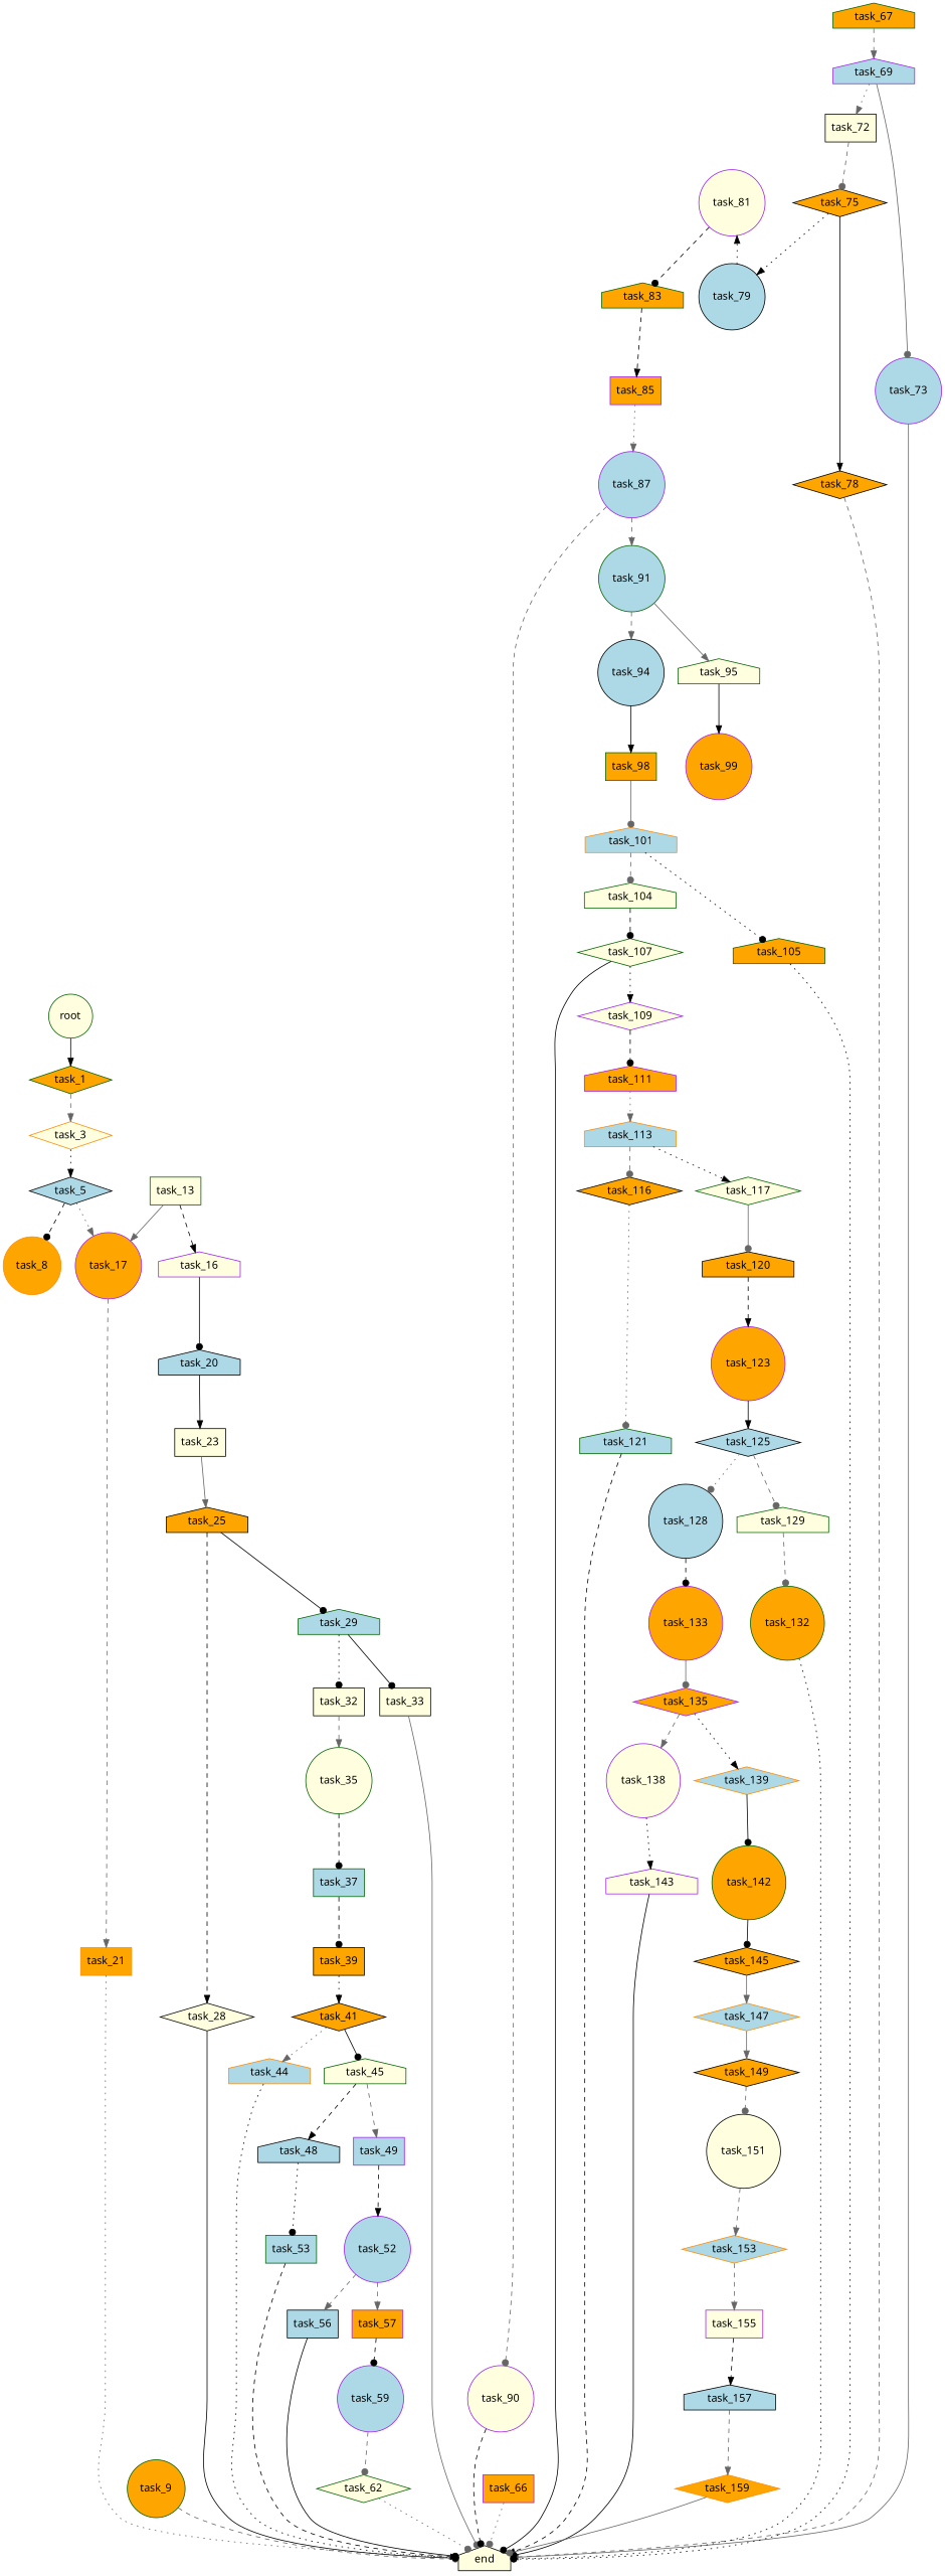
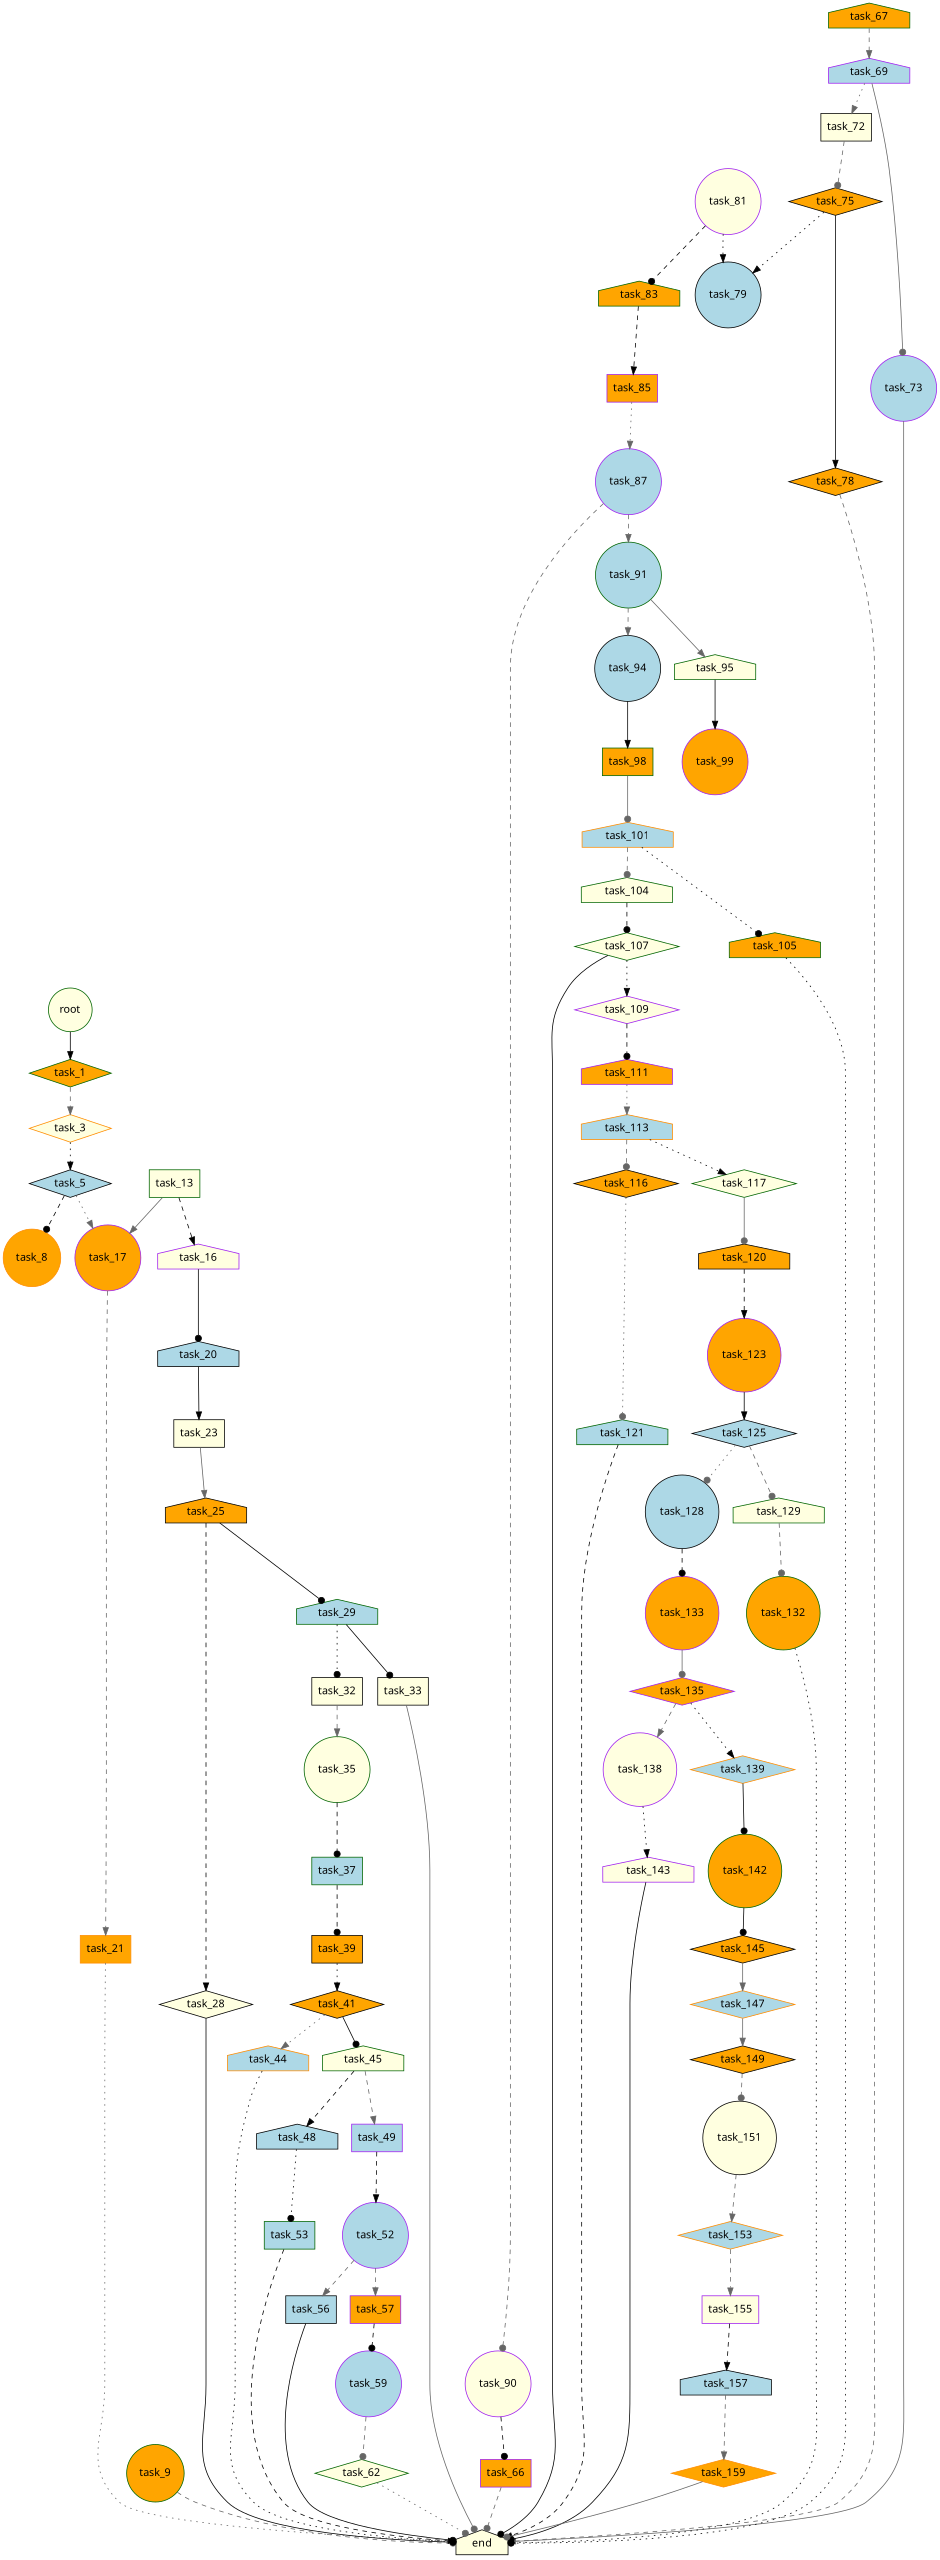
  digraph {
    fontname="Noto Sans"
    node [color=black fillcolor=orange fontname="Noto Sans" shape=circle style=filled]
    edge [arrowhead=normal color=black fontname="Noto Sans" style=dashed]
    root [color=darkgreen fillcolor=lightyellow]
    task_1 [color=darkgreen shape=diamond]
    task_3 [color=darkorange fillcolor=lightyellow shape=diamond]
    task_5 [fillcolor=lightblue shape=diamond]
    task_8 [color=darkorange]
    task_17 [color=purple]
    task_9 [color=darkgreen]
    end [fillcolor=lightyellow shape=house]
    task_13 [color=darkgreen fillcolor=lightyellow shape=box]
    task_16 [color=purple fillcolor=lightyellow shape=house]
    task_20 [fillcolor=lightblue shape=house]
    task_21 [color=darkorange shape=box]
    task_23 [fillcolor=lightyellow shape=box]
    task_25 [shape=house]
    task_28 [fillcolor=lightyellow shape=diamond]
    task_29 [color=darkgreen fillcolor=lightblue shape=house]
    task_32 [fillcolor=lightyellow shape=box]
    task_33 [fillcolor=lightyellow shape=box]
    task_35 [color=darkgreen fillcolor=lightyellow]
    task_37 [color=darkgreen fillcolor=lightblue shape=box]
    task_39 [shape=box]
    task_41 [shape=diamond]
    task_44 [color=darkorange fillcolor=lightblue shape=house]
    task_45 [color=darkgreen fillcolor=lightyellow shape=house]
    task_48 [fillcolor=lightblue shape=house]
    task_49 [color=purple fillcolor=lightblue shape=box]
    task_53 [color=darkgreen fillcolor=lightblue shape=box]
    task_52 [color=purple fillcolor=lightblue]
    task_56 [fillcolor=lightblue shape=box]
    task_57 [color=purple shape=box]
    task_59 [color=purple fillcolor=lightblue]
    task_62 [color=darkgreen fillcolor=lightyellow shape=diamond]
    task_66 [color=purple shape=box]
    task_67 [color=darkgreen shape=house]
    task_69 [color=purple fillcolor=lightblue shape=house]
    task_72 [fillcolor=lightyellow shape=box]
    task_73 [color=purple fillcolor=lightblue]
    task_75 [shape=diamond]
    task_78 [shape=diamond]
    task_79 [fillcolor=lightblue]
    task_81 [color=purple fillcolor=lightyellow]
    task_83 [color=darkgreen shape=house]
    task_85 [color=purple shape=box]
    task_87 [color=purple fillcolor=lightblue]
    task_90 [color=purple fillcolor=lightyellow]
    task_91 [color=darkgreen fillcolor=lightblue]
    task_94 [fillcolor=lightblue]
    task_95 [color=darkgreen fillcolor=lightyellow shape=house]
    task_98 [color=darkgreen shape=box]
    task_99 [color=purple]
    task_101 [color=darkorange fillcolor=lightblue shape=house]
    task_104 [color=darkgreen fillcolor=lightyellow shape=house]
    task_105 [color=darkgreen shape=house]
    task_107 [color=darkgreen fillcolor=lightyellow shape=diamond]
    task_109 [color=purple fillcolor=lightyellow shape=diamond]
    task_111 [color=purple shape=house]
    task_113 [color=darkorange fillcolor=lightblue shape=house]
    task_116 [shape=diamond]
    task_117 [color=darkgreen fillcolor=lightyellow shape=diamond]
    task_121 [color=darkgreen fillcolor=lightblue shape=house]
    task_120 [shape=house]
    task_123 [color=purple]
    task_125 [fillcolor=lightblue shape=diamond]
    task_128 [fillcolor=lightblue]
    task_129 [color=darkgreen fillcolor=lightyellow shape=house]
    task_133 [color=purple]
    task_132 [color=darkgreen]
    task_135 [color=purple shape=diamond]
    task_138 [color=purple fillcolor=lightyellow]
    task_139 [color=darkorange fillcolor=lightblue shape=diamond]
    task_143 [color=purple fillcolor=lightyellow shape=house]
    task_142 [color=darkgreen]
    task_145 [shape=diamond]
    task_147 [color=darkorange fillcolor=lightblue shape=diamond]
    task_149 [shape=diamond]
    task_151 [fillcolor=lightyellow]
    task_153 [color=darkorange fillcolor=lightblue shape=diamond]
    task_155 [color=purple fillcolor=lightyellow shape=box]
    task_157 [fillcolor=lightblue shape=house]
    task_159 [color=darkorange shape=diamond]
    root -> task_1 [style=solid]
    task_1 -> task_3 [color=gray40]
    task_3 -> task_5 [style=dotted]
    task_5 -> task_8 [arrowhead=dot]
    task_5 -> task_17 [color=gray40 style=dotted]
    task_17 -> task_21 [color=gray40]
    task_9 -> end [arrowhead=dot color=gray40]
    task_13 -> task_17 [color=gray40 style=solid]
    task_13 -> task_16
    task_16 -> task_20 [arrowhead=dot style=solid]
    task_20 -> task_23 [style=solid]
    task_21 -> end [arrowhead=dot color=gray40 style=dotted]
    task_23 -> task_25 [color=gray40 style=solid]
    task_25 -> task_28
    task_25 -> task_29 [arrowhead=dot style=solid]
    task_28 -> end [arrowhead=dot style=solid]
    task_29 -> task_32 [arrowhead=dot style=dotted]
    task_29 -> task_33 [arrowhead=dot style=solid]
    task_32 -> task_35 [color=gray40]
    task_33 -> end [arrowhead=dot color=gray40 style=solid]
    task_35 -> task_37 [arrowhead=dot]
    task_37 -> task_39 [arrowhead=dot]
    task_39 -> task_41 [style=dotted]
    task_41 -> task_44 [color=gray40 style=dotted]
    task_41 -> task_45 [arrowhead=dot style=solid]
    task_44 -> end [arrowhead=dot style=dotted]
    task_45 -> task_48
    task_45 -> task_49 [color=gray40]
    task_48 -> task_53 [arrowhead=dot style=dotted]
    task_49 -> task_52
    task_53 -> end
    task_52 -> task_56 [color=gray40]
    task_52 -> task_57 [color=gray40]
    task_56 -> end [arrowhead=dot style=solid]
    task_57 -> task_59 [arrowhead=dot]
    task_59 -> task_62 [arrowhead=dot color=gray40]
    task_62 -> end [arrowhead=dot color=gray40 style=dotted]
-   task_66 -> end [arrowhead=dot color=gray40 style=dotted]
+   task_66 -> end [arrowhead=dot color=gray40]
    task_67 -> task_69 [color=gray40]
    task_69 -> task_72 [color=gray40 style=dotted]
    task_69 -> task_73 [arrowhead=dot color=gray40 style=solid]
    task_72 -> task_75 [arrowhead=dot color=gray40]
    task_73 -> end [color=gray40 style=solid]
    task_75 -> task_78 [style=solid]
    task_75 -> task_79 [style=dotted]
    task_78 -> end [arrowhead=dot color=gray40]
-   task_79 -> task_81 [style=dotted]
+   task_81 -> task_79 [style=dotted]
    task_81 -> task_83 [arrowhead=dot]
    task_83 -> task_85
    task_85 -> task_87 [color=gray40 style=dotted]
    task_87 -> task_90 [arrowhead=dot color=gray40]
    task_87 -> task_91 [color=gray40]
-   task_90 -> end [arrowhead=dot]
+   task_90 -> task_66 [arrowhead=dot]
    task_91 -> task_94 [color=gray40]
    task_91 -> task_95 [color=gray40 style=solid]
    task_94 -> task_98 [style=solid]
    task_95 -> task_99 [style=solid]
    task_98 -> task_101 [arrowhead=dot color=gray40 style=solid]
    task_101 -> task_104 [arrowhead=dot color=gray40]
    task_101 -> task_105 [arrowhead=dot style=dotted]
    task_104 -> task_107 [arrowhead=dot]
    task_105 -> end [arrowhead=dot style=dotted]
    task_107 -> end [arrowhead=dot style=solid]
    task_107 -> task_109 [style=dotted]
    task_109 -> task_111 [arrowhead=dot]
    task_111 -> task_113 [color=gray40 style=dotted]
    task_113 -> task_116 [arrowhead=dot color=gray40]
    task_113 -> task_117 [style=dotted]
    task_116 -> task_121 [arrowhead=dot color=gray40 style=dotted]
    task_117 -> task_120 [arrowhead=dot color=gray40 style=solid]
    task_121 -> end
    task_120 -> task_123
    task_123 -> task_125 [style=solid]
    task_125 -> task_128 [arrowhead=dot color=gray40 style=dotted]
    task_125 -> task_129 [arrowhead=dot color=gray40]
    task_128 -> task_133 [arrowhead=dot]
    task_129 -> task_132 [arrowhead=dot color=gray40]
    task_133 -> task_135 [arrowhead=dot color=gray40 style=solid]
    task_132 -> end [arrowhead=dot style=dotted]
    task_135 -> task_138 [color=gray40]
    task_135 -> task_139 [style=dotted]
    task_138 -> task_143 [style=dotted]
    task_139 -> task_142 [arrowhead=dot style=solid]
    task_143 -> end [arrowhead=dot style=solid]
    task_142 -> task_145 [arrowhead=dot style=solid]
    task_145 -> task_147 [color=gray40 style=solid]
    task_147 -> task_149 [color=gray40 style=solid]
    task_149 -> task_151 [arrowhead=dot color=gray40]
    task_151 -> task_153 [color=gray40]
    task_153 -> task_155 [color=gray40]
    task_155 -> task_157
    task_157 -> task_159 [color=gray40]
    task_159 -> end [arrowhead=dot color=gray40 style=solid]
  }
